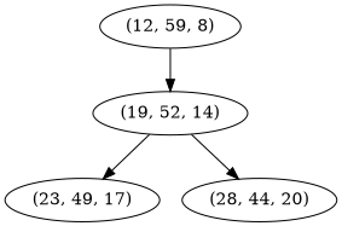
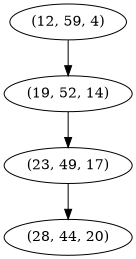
  digraph {
-   "(12, 59, 8)"
+   "(12, 59, 8)" [label="(12, 59, 4)"]
    "(19, 52, 14)"
    "(23, 49, 17)"
    n4 [label="(28, 44, 20)"]
    "(12, 59, 8)" -> "(19, 52, 14)"
    "(19, 52, 14)" -> "(23, 49, 17)"
-   "(19, 52, 14)" -> n4
+   "(23, 49, 17)" -> n4
  }
